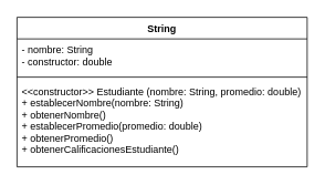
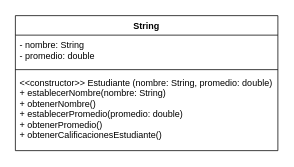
  <mxCell id="0" />
  <mxCell id="1" parent="0" />
  <mxCell id="2" value="String" style="swimlane;fontStyle=1;align=center;verticalAlign=top;childLayout=stackLayout;horizontal=1;startSize=26;horizontalStack=0;resizeParent=1;resizeParentMax=0;resizeLast=0;collapsible=1;marginBottom=0;" vertex="1" parent="1"><mxGeometry x="20" y="20" width="350" height="180" as="geometry" /></mxCell>
- <mxCell id="3" value="- nombre: String&#10;- constructor: double" style="text;strokeColor=none;fillColor=none;align=left;verticalAlign=top;spacingLeft=4;spacingRight=4;overflow=hidden;rotatable=0;points=[[0,0.5],[1,0.5]];portConstraint=eastwest;" vertex="1" parent="2"><mxGeometry y="26" width="350" height="42" as="geometry" /></mxCell>
+ <mxCell id="3" value="- nombre: String&#10;- promedio: double" style="text;strokeColor=none;fillColor=none;align=left;verticalAlign=top;spacingLeft=4;spacingRight=4;overflow=hidden;rotatable=0;points=[[0,0.5],[1,0.5]];portConstraint=eastwest;" vertex="1" parent="2"><mxGeometry y="26" width="350" height="42" as="geometry" /></mxCell>
  <mxCell id="4" value="" style="line;strokeWidth=1;fillColor=none;align=left;verticalAlign=middle;spacingTop=-1;spacingLeft=3;spacingRight=3;rotatable=0;labelPosition=right;points=[];portConstraint=eastwest;" vertex="1" parent="2"><mxGeometry y="68" width="350" height="8" as="geometry" /></mxCell>
  <mxCell id="5" value="&lt;&lt;constructor&gt;&gt; Estudiante (nombre: String, promedio: double)&#10;+ establecerNombre(nombre: String)&#10;+ obtenerNombre()&#10;+ establecerPromedio(promedio: double)&#10;+ obtenerPromedio()&#10;+ obtenerCalificacionesEstudiante()" style="text;strokeColor=none;fillColor=none;align=left;verticalAlign=top;spacingLeft=4;spacingRight=4;overflow=hidden;rotatable=0;points=[[0,0.5],[1,0.5]];portConstraint=eastwest;" vertex="1" parent="2"><mxGeometry y="76" width="350" height="104" as="geometry" /></mxCell>
